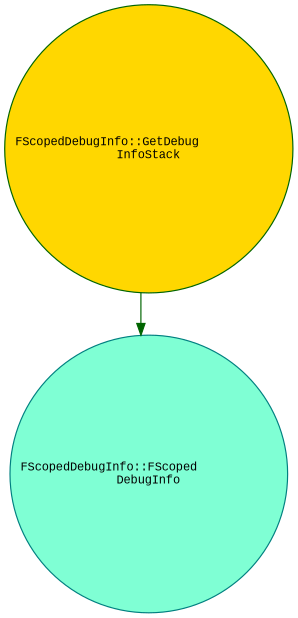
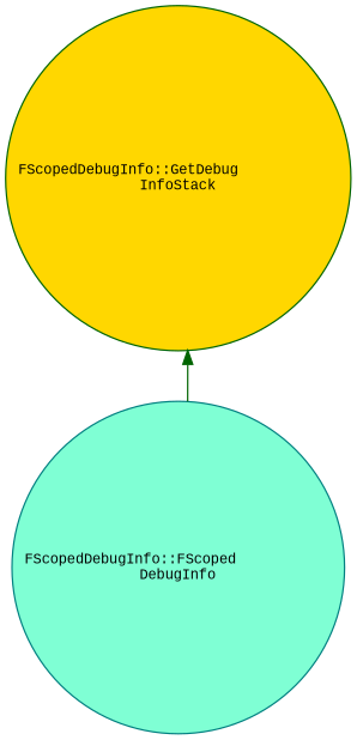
  digraph {
    rankdir=TB
    fontname="Liberation Mono"
    node [fontname="Liberation Mono" fontsize=10 shape=circle style=filled]
    n1 [color=darkgreen fillcolor=gold fontcolor=black height=0.2 label="FScopedDebugInfo::GetDebug\lInfoStack" width=0.4]
    n2 [color=teal fillcolor=aquamarine height=0.2 label="FScopedDebugInfo::FScoped\lDebugInfo" width=0.4]
-   n1 -> n2 [color=darkgreen fontname="Liberation Mono" fontsize=10 labelfontname=Helvetica labelfontsize=10 style=solid arrowhead=normal]
+   n2 -> n1 [color=darkgreen fontname="Liberation Mono" fontsize=10 labelfontname=Helvetica labelfontsize=10 style=solid arrowhead=normal]
  }
